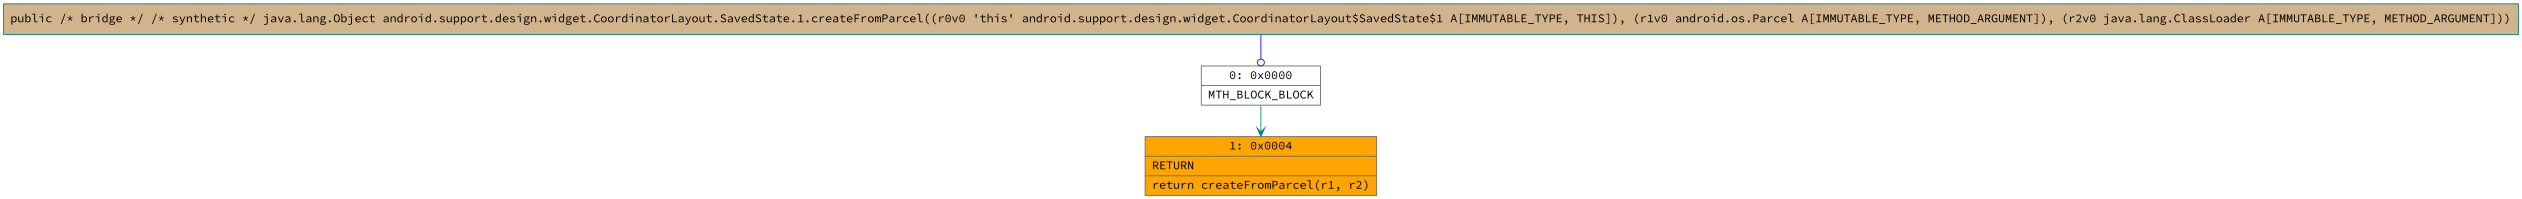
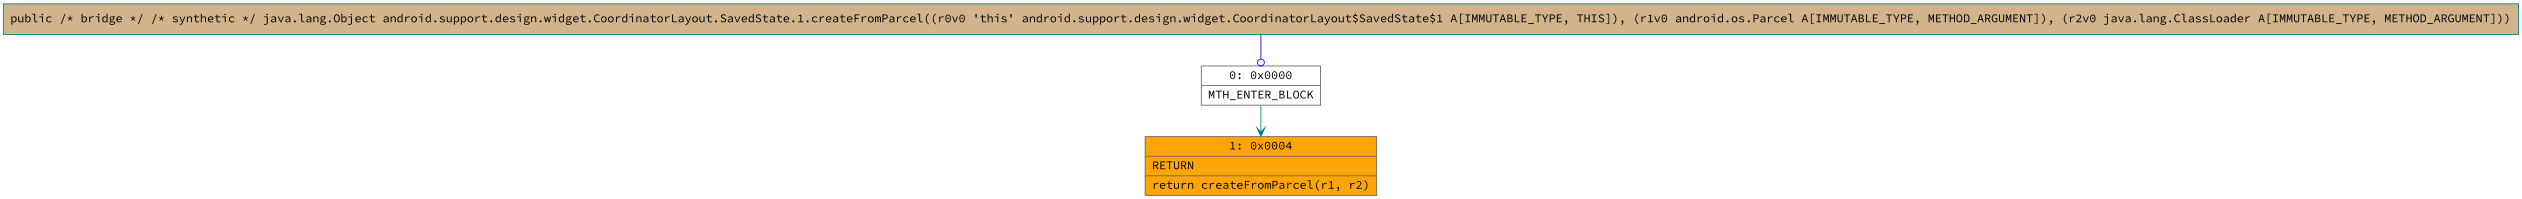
  digraph {
    fontname="Source Code Pro"
    node [shape=record style=filled color=gray40 fontname="Source Code Pro"]
    edge [fontname="Source Code Pro"]
-   n1 [label="{0\:\ 0x0000|MTH_BLOCK_BLOCK\l}" fillcolor=white]
+   n1 [label="{0\:\ 0x0000|MTH_ENTER_BLOCK\l}" fillcolor=white]
    n2 [label="{1\:\ 0x0004|RETURN\l|return createFromParcel(r1, r2)\l}" fillcolor=orange]
    n3 [label="{public \/* bridge *\/ \/* synthetic *\/ java.lang.Object android.support.design.widget.CoordinatorLayout.SavedState.1.createFromParcel((r0v0 'this' android.support.design.widget.CoordinatorLayout$SavedState$1 A[IMMUTABLE_TYPE, THIS]), (r1v0 android.os.Parcel A[IMMUTABLE_TYPE, METHOD_ARGUMENT]), (r2v0 java.lang.ClassLoader A[IMMUTABLE_TYPE, METHOD_ARGUMENT])) }" fillcolor=tan color=teal]
    n1 -> n2 [color=teal arrowhead=vee]
    n3 -> n1 [color=blue arrowhead=odot]
  }
